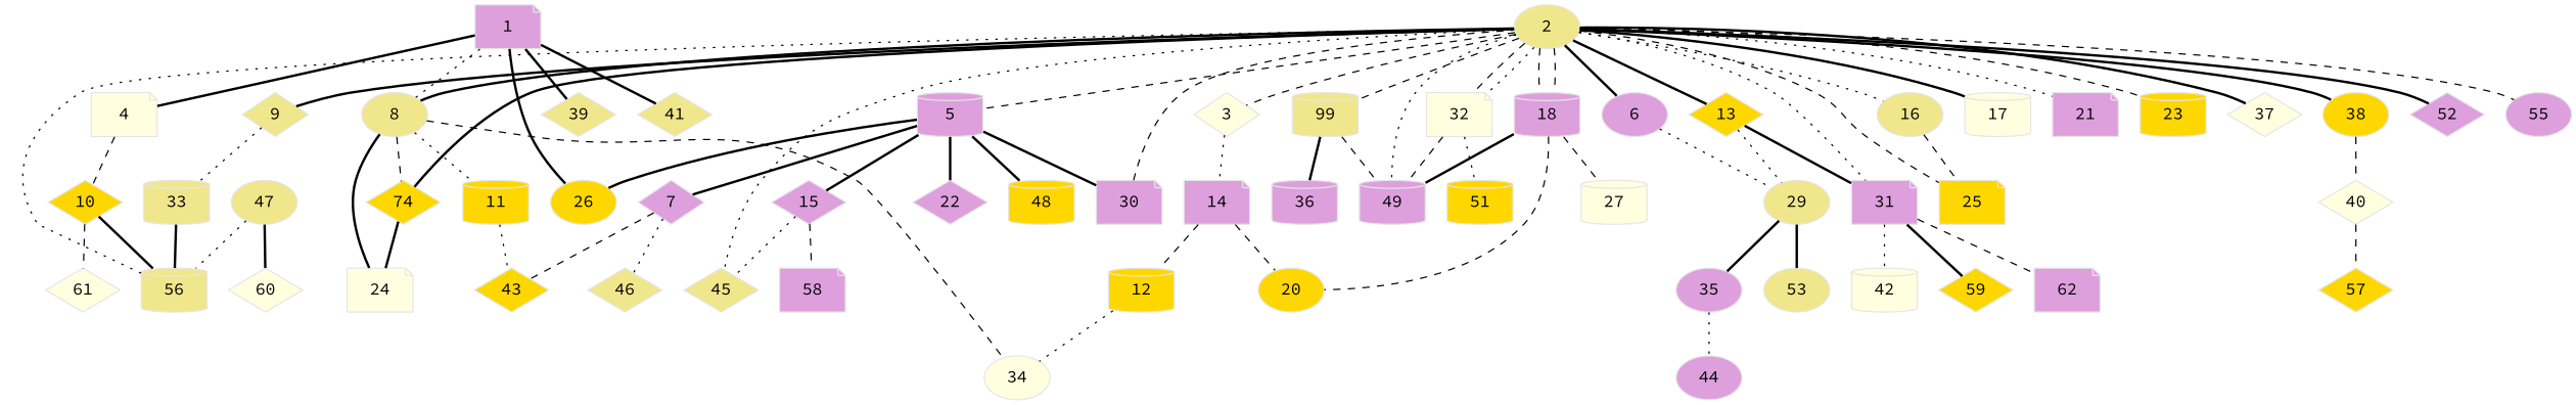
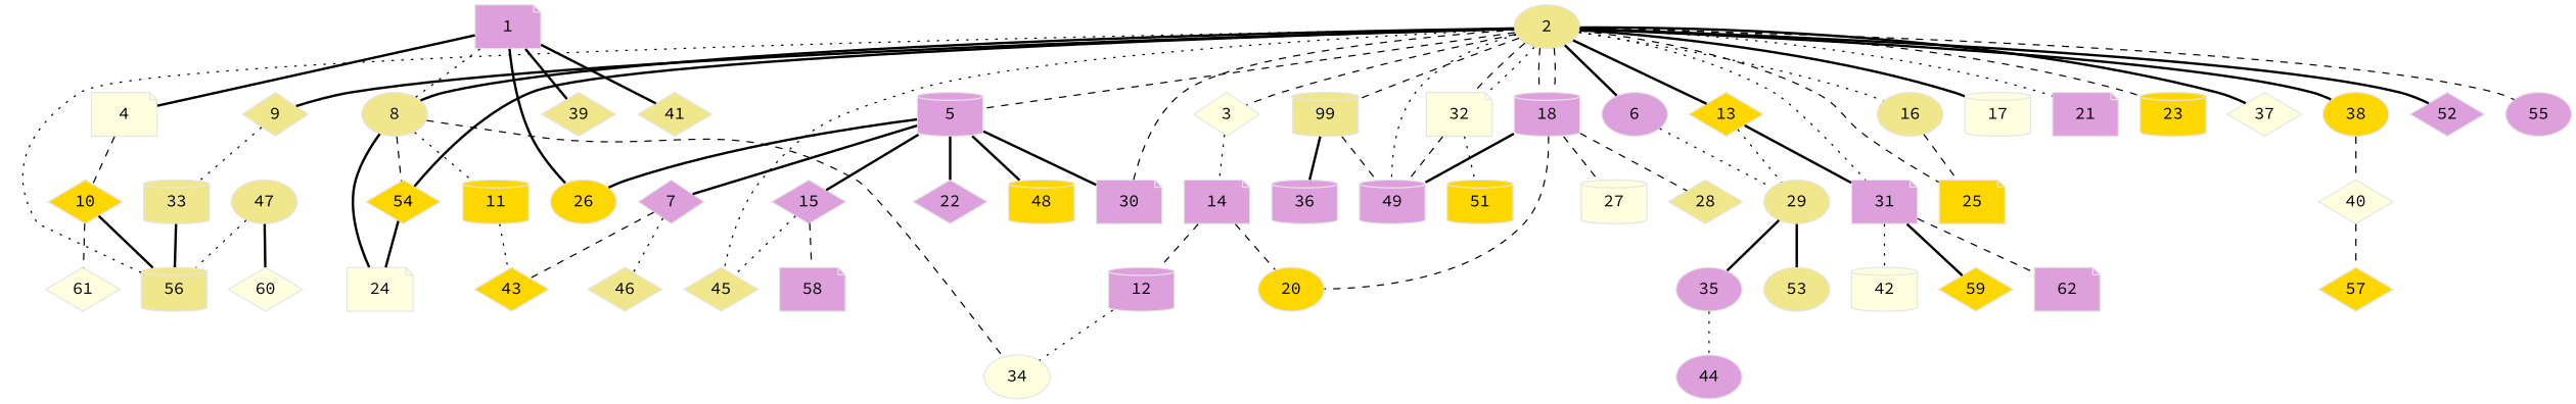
  graph {
    fontname="Source Code Pro"
    node [color=gray90 fillcolor=plum fontname="Source Code Pro" shape=diamond style=filled]
    edge [fontname="Source Code Pro" style=bold]
    1 [shape=note]
    4 [fillcolor=lightyellow shape=note]
    8 [fillcolor=khaki shape=ellipse]
    26 [fillcolor=gold shape=ellipse]
    39 [fillcolor=khaki]
    41 [fillcolor=khaki]
    2 [fillcolor=khaki shape=ellipse]
    3 [fillcolor=lightyellow]
    5 [shape=cylinder]
    6 [shape=ellipse]
    9 [fillcolor=khaki]
    13 [fillcolor=gold]
    16 [fillcolor=khaki shape=ellipse]
    17 [fillcolor=lightyellow shape=cylinder]
    18 [shape=cylinder]
    n16 [fillcolor=khaki label=99 shape=cylinder]
    21 [shape=note]
    23 [fillcolor=gold shape=cylinder]
    25 [fillcolor=gold shape=note]
    31 [shape=note]
    32 [fillcolor=lightyellow shape=note]
    37 [fillcolor=lightyellow]
    38 [fillcolor=gold shape=ellipse]
    45 [fillcolor=khaki]
    49 [shape=cylinder]
    52
-   54 [fillcolor=gold label=74]
+   54 [fillcolor=gold]
    55 [shape=ellipse]
    56 [fillcolor=khaki shape=cylinder]
    10 [fillcolor=gold]
    24 [fillcolor=lightyellow shape=note]
    11 [fillcolor=gold shape=cylinder]
    34 [fillcolor=lightyellow shape=ellipse]
    14 [shape=note]
    7
    15
    22
    30 [shape=note]
    48 [fillcolor=gold shape=cylinder]
    29 [fillcolor=khaki shape=ellipse]
    33 [fillcolor=khaki shape=cylinder]
    20 [fillcolor=gold shape=ellipse]
    27 [fillcolor=lightyellow shape=cylinder]
+   28 [fillcolor=khaki]
    36 [shape=cylinder]
    42 [fillcolor=lightyellow shape=cylinder]
    59 [fillcolor=gold]
    62 [shape=note]
    51 [fillcolor=gold shape=cylinder]
    40 [fillcolor=lightyellow]
-   12 [fillcolor=gold shape=cylinder]
+   12 [shape=cylinder]
    61 [fillcolor=lightyellow]
    43 [fillcolor=gold]
    46 [fillcolor=khaki]
    58 [shape=note]
    47 [fillcolor=khaki shape=ellipse]
    60 [fillcolor=lightyellow]
    35 [shape=ellipse]
    53 [fillcolor=khaki shape=ellipse]
    44 [shape=ellipse]
    57 [fillcolor=gold]
    1 -- 4
    1 -- 8 [style=dotted]
    1 -- 26
    1 -- 39
    1 -- 41
    4 -- 10 [style=dashed]
    8 -- 54 [style=dashed]
    8 -- 24
    8 -- 11 [style=dotted]
    8 -- 34 [style=dashed]
    2 -- 8
    2 -- 3 [style=dashed]
    2 -- 5 [style=dashed]
    2 -- 6
    2 -- 9
    2 -- 13
    2 -- 16 [style=dotted]
    2 -- 17
    2 -- 18 [style=dashed]
    2 -- 18 [style=dashed]
    2 -- n16 [style=dashed]
    2 -- 21 [style=dotted]
    2 -- 23 [style=dashed]
    2 -- 25 [style=dashed]
    2 -- 31 [style=dotted]
    2 -- 32 [style=dashed]
    2 -- 32 [style=dotted]
    2 -- 37
    2 -- 38
    2 -- 45 [style=dotted]
    2 -- 49 [style=dotted]
    2 -- 52
    2 -- 54
    2 -- 55 [style=dashed]
    2 -- 56 [style=dotted]
    3 -- 14 [style=dotted]
    5 -- 26
    5 -- 7
    5 -- 15
    5 -- 22
    5 -- 30
    5 -- 48
    6 -- 29 [style=dotted]
    9 -- 33 [style=dotted]
    13 -- 31
    13 -- 29 [style=dotted]
    16 -- 25 [style=dashed]
    18 -- 49
    18 -- 20 [style=dashed]
    18 -- 27 [style=dashed]
+   18 -- 28 [style=dashed]
    n16 -- 49 [style=dashed]
    n16 -- 36
    31 -- 42 [style=dotted]
    31 -- 59
    31 -- 62 [style=dashed]
    32 -- 49 [style=dashed]
    32 -- 51 [style=dotted]
    38 -- 40 [style=dashed]
    54 -- 24
    10 -- 56
    10 -- 61 [style=dashed]
    11 -- 43 [style=dotted]
    14 -- 20 [style=dashed]
    14 -- 12 [style=dashed]
    7 -- 43 [style=dashed]
    7 -- 46 [style=dotted]
    15 -- 45 [style=dotted]
    15 -- 58 [style=dashed]
    30 -- 2 [style=dashed]
    29 -- 35
    29 -- 53
    33 -- 56
    40 -- 57 [style=dashed]
    12 -- 34 [style=dotted]
    47 -- 56 [style=dotted]
    47 -- 60
    35 -- 44 [style=dotted]
  }
